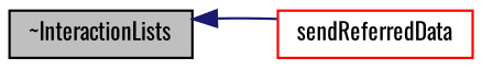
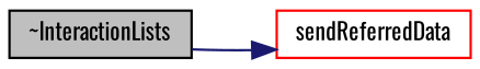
  digraph {
    rankdir=LR
    fontname=Oswald
    node [fontname=Oswald fontsize=10 shape=record]
    n1 [color=black fillcolor=grey75 fontcolor=black height=0.2 label="~InteractionLists" style=filled width=0.4]
    n2 [color=red height=0.2 label=sendReferredData width=0.4]
-   n2 -> n1 [color=midnightblue fontname=Oswald fontsize=10 labelfontname=Helvetica labelfontsize=10 style=solid]
+   n1 -> n2 [color=midnightblue fontname=Oswald fontsize=10 labelfontname=Helvetica labelfontsize=10 style=solid]
  }
